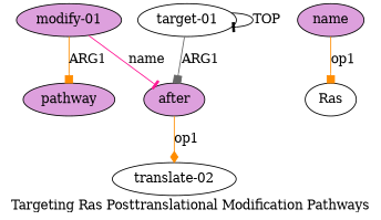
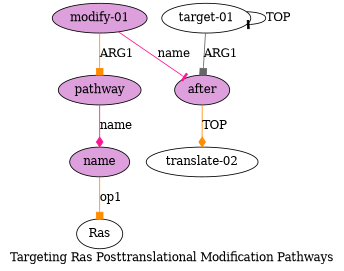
  digraph {
    label="Targeting Ras Posttranslational Modification Pathways"
    node [color=black fillcolor=plum style=filled]
    edge [arrowhead=box color=darkorange gold_label=op1 test_label=op1]
    n1 [gold_ind=1 gold_label=pathway label=pathway test_ind=1 test_label=pathway]
    n2 [gold_ind=2 gold_label=name label=name test_ind=2 test_label=name]
    n3 [fillcolor=white gold_ind=-1 gold_label=Ras label=Ras test_ind=-1 test_label=Ras]
    n4 [fillcolor=white gold_ind=0 gold_label="target-01" label="target-01" test_ind=0 test_label="target-01"]
    n5 [gold_ind=4 gold_label=after label=after test_ind=4 test_label=after]
    n6 [gold_ind=3 gold_label="modify-01" label="modify-01" test_ind=3 test_label="modify-01"]
    n7 [fillcolor=white gold_ind=5 gold_label="translate-02" label="translate-02" test_ind=5 test_label="translate-02"]
+   n1 -> n2 [arrowhead=diamond color=deeppink gold_label=name label=name test_label=name]
    n2 -> n3 [label=op1]
    n4 -> n4 [arrowhead=tee color=black gold_label=TOP label=TOP test_label=TOP]
    n4 -> n5 [color=gray40 gold_label=ARG1 label=ARG1 test_label=ARG1]
-   n5 -> n7 [arrowhead=diamond label=op1]
+   n5 -> n7 [arrowhead=diamond label=TOP]
    n6 -> n1 [gold_label=ARG1 label=ARG1 test_label=ARG1]
    n6 -> n5 [arrowhead=tee color=deeppink gold_label=time label=name test_label=time]
  }
